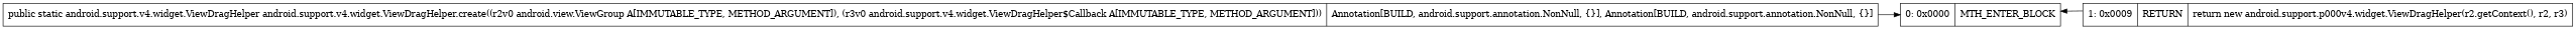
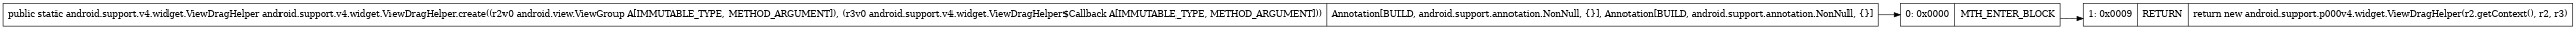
  digraph {
    rankdir=LR
    node [shape=record]
    n1 [label="{0\:\ 0x0000|MTH_ENTER_BLOCK\l}"]
    n2 [label="{1\:\ 0x0009|RETURN\l|return new android.support.p000v4.widget.ViewDragHelper(r2.getContext(), r2, r3)\l}"]
    n3 [label="{public static android.support.v4.widget.ViewDragHelper android.support.v4.widget.ViewDragHelper.create((r2v0 android.view.ViewGroup A[IMMUTABLE_TYPE, METHOD_ARGUMENT]), (r3v0 android.support.v4.widget.ViewDragHelper$Callback A[IMMUTABLE_TYPE, METHOD_ARGUMENT]))  | Annotation[BUILD, android.support.annotation.NonNull, \{\}], Annotation[BUILD, android.support.annotation.NonNull, \{\}]\l}"]
-   n2 -> n1
+   n1 -> n2
    n3 -> n1
  }
